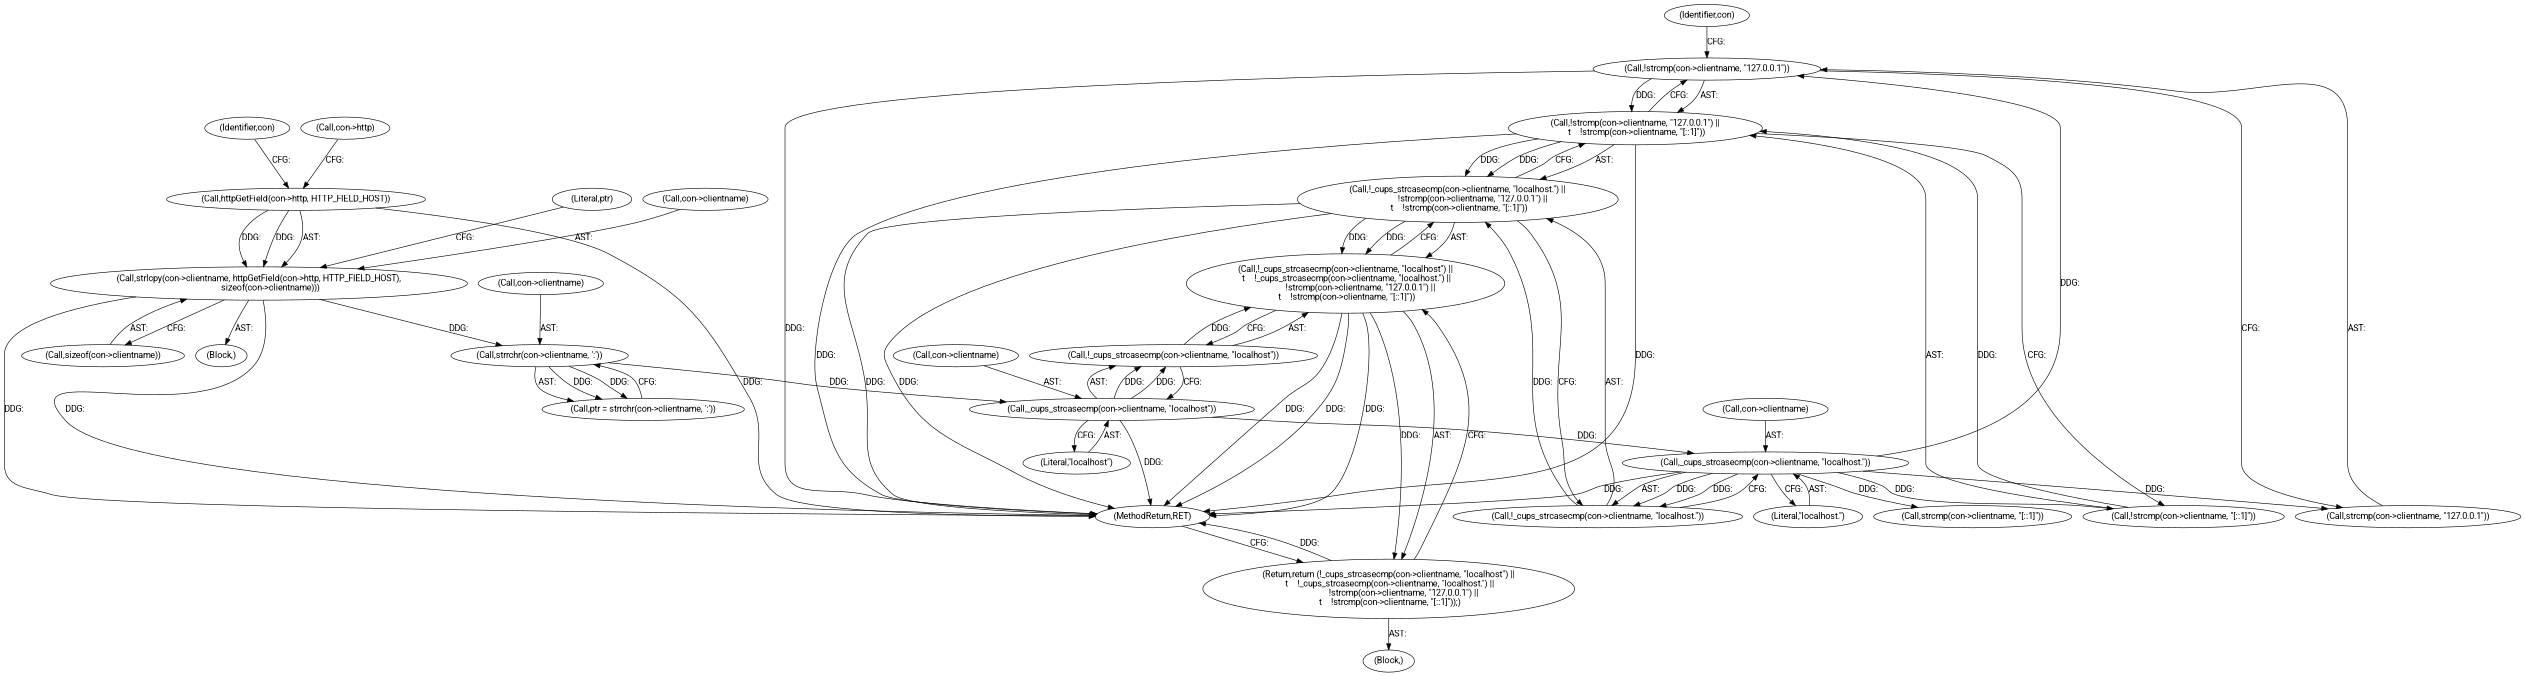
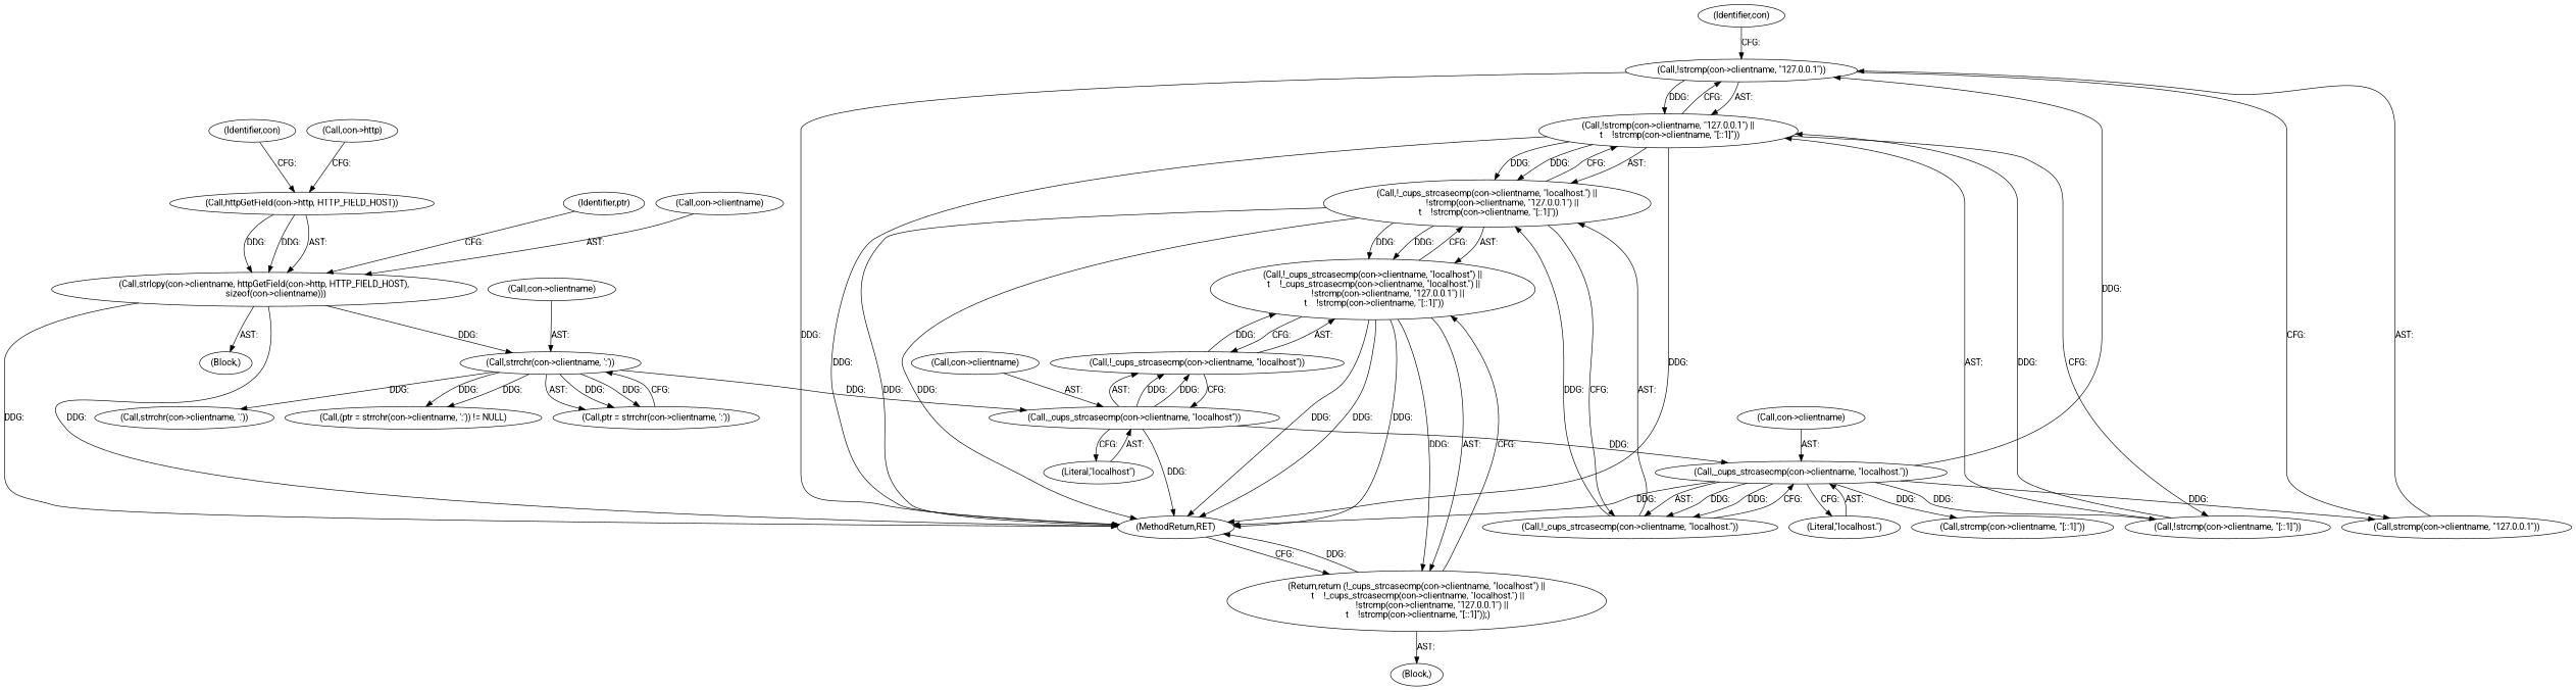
  digraph {
    fontname=Roboto
    node [fontname=Roboto]
    edge [fontname=Roboto]
    n1 [label="(Call,!strcmp(con->clientname, \"127.0.0.1\"))"]
    n2 [label="(Call,!strcmp(con->clientname, \"127.0.0.1\") ||\n \t    !strcmp(con->clientname, \"[::1]\"))"]
    n3 [label="(MethodReturn,RET)"]
    n4 [label="(Call,strcmp(con->clientname, \"127.0.0.1\"))"]
    n5 [label="(Call,!strcmp(con->clientname, \"[::1]\"))"]
    n6 [label="(Call,!_cups_strcasecmp(con->clientname, \"localhost.\") ||\n             !strcmp(con->clientname, \"127.0.0.1\") ||\n \t    !strcmp(con->clientname, \"[::1]\"))"]
    n7 [label="(Return,return (!_cups_strcasecmp(con->clientname, \"localhost\") ||\n \t    !_cups_strcasecmp(con->clientname, \"localhost.\") ||\n             !strcmp(con->clientname, \"127.0.0.1\") ||\n \t    !strcmp(con->clientname, \"[::1]\"));)"]
    n8 [label="(Call,_cups_strcasecmp(con->clientname, \"localhost.\"))"]
    n9 [label="(Call,strcmp(con->clientname, \"[::1]\"))"]
    n10 [label="(Call,!_cups_strcasecmp(con->clientname, \"localhost.\"))"]
    n11 [label="(Literal,\"localhost.\")"]
    n12 [label="(Call,_cups_strcasecmp(con->clientname, \"localhost\"))"]
    n13 [label="(Literal,\"localhost\")"]
    n14 [label="(Call,!_cups_strcasecmp(con->clientname, \"localhost\"))"]
    n15 [label="(Call,!_cups_strcasecmp(con->clientname, \"localhost\") ||\n \t    !_cups_strcasecmp(con->clientname, \"localhost.\") ||\n             !strcmp(con->clientname, \"127.0.0.1\") ||\n \t    !strcmp(con->clientname, \"[::1]\"))"]
    n16 [label="(Call,strrchr(con->clientname, ':'))"]
+   n17 [label="(Call,strrchr(con->clientname, '.'))"]
    n18 [label="(Call,ptr = strrchr(con->clientname, ':'))"]
+   n19 [label="(Call,(ptr = strrchr(con->clientname, ':')) != NULL)"]
    n20 [label="(Call,strlcpy(con->clientname, httpGetField(con->http, HTTP_FIELD_HOST),\n          sizeof(con->clientname)))"]
-   n21 [label="(Call,sizeof(con->clientname))"]
    n22 [label="(Block,)"]
    n23 [label="(Call,httpGetField(con->http, HTTP_FIELD_HOST))"]
    n24 [label="(Block,)"]
    n25 [label="(Identifier,con)"]
    n26 [label="(Identifier,con)"]
    n27 [label="(Call,con->clientname)"]
-   n28 [label="(Literal,ptr)"]
+   n28 [label="(Identifier,ptr)"]
    n29 [label="(Call,con->clientname)"]
    n30 [label="(Call,con->http)"]
    n31 [label="(Call,con->clientname)"]
    n32 [label="(Call,con->clientname)"]
    n1 -> n2 [label="AST: "]
    n1 -> n2 [label="DDG: "]
    n1 -> n3 [label="DDG: "]
    n1 -> n4 [label="CFG: "]
    n2 -> n1 [label="CFG: "]
    n2 -> n3 [label="DDG: "]
    n2 -> n3 [label="DDG: "]
    n2 -> n5 [label="CFG: "]
    n2 -> n6 [label="AST: "]
    n2 -> n6 [label="DDG: "]
    n2 -> n6 [label="DDG: "]
    n3 -> n7 [label="CFG: "]
    n4 -> n1 [label="AST: "]
    n5 -> n2 [label="AST: "]
    n5 -> n2 [label="DDG: "]
    n6 -> n2 [label="CFG: "]
    n6 -> n3 [label="DDG: "]
    n6 -> n3 [label="DDG: "]
    n6 -> n10 [label="CFG: "]
    n6 -> n15 [label="AST: "]
    n6 -> n15 [label="DDG: "]
    n6 -> n15 [label="DDG: "]
    n7 -> n3 [label="DDG: "]
    n7 -> n15 [label="CFG: "]
    n7 -> n24 [label="AST: "]
    n8 -> n1 [label="DDG: "]
    n8 -> n3 [label="DDG: "]
    n8 -> n4 [label="DDG: "]
    n8 -> n5 [label="DDG: "]
    n8 -> n9 [label="DDG: "]
    n8 -> n10 [label="AST: "]
    n8 -> n10 [label="DDG: "]
    n8 -> n10 [label="DDG: "]
    n8 -> n11 [label="CFG: "]
    n10 -> n6 [label="AST: "]
    n10 -> n6 [label="DDG: "]
    n10 -> n8 [label="CFG: "]
    n11 -> n8 [label="AST: "]
    n12 -> n3 [label="DDG: "]
    n12 -> n8 [label="DDG: "]
    n12 -> n13 [label="CFG: "]
    n12 -> n14 [label="AST: "]
    n12 -> n14 [label="DDG: "]
    n12 -> n14 [label="DDG: "]
    n13 -> n12 [label="AST: "]
    n14 -> n12 [label="CFG: "]
    n14 -> n15 [label="AST: "]
    n14 -> n15 [label="DDG: "]
    n15 -> n3 [label="DDG: "]
    n15 -> n3 [label="DDG: "]
    n15 -> n3 [label="DDG: "]
    n15 -> n6 [label="CFG: "]
    n15 -> n7 [label="AST: "]
    n15 -> n7 [label="DDG: "]
    n15 -> n14 [label="CFG: "]
    n16 -> n12 [label="DDG: "]
+   n16 -> n17 [label="DDG: "]
    n16 -> n18 [label="AST: "]
    n16 -> n18 [label="DDG: "]
    n16 -> n18 [label="DDG: "]
+   n16 -> n19 [label="DDG: "]
+   n16 -> n19 [label="DDG: "]
    n18 -> n16 [label="CFG: "]
    n20 -> n3 [label="DDG: "]
    n20 -> n3 [label="DDG: "]
    n20 -> n16 [label="DDG: "]
-   n20 -> n21 [label="CFG: "]
    n20 -> n22 [label="AST: "]
-   n21 -> n20 [label="AST: "]
-   n23 -> n3 [label="DDG: "]
    n23 -> n20 [label="AST: "]
    n23 -> n20 [label="DDG: "]
    n23 -> n20 [label="DDG: "]
    n25 -> n1 [label="CFG: "]
    n26 -> n23 [label="CFG: "]
    n27 -> n12 [label="AST: "]
    n28 -> n20 [label="CFG: "]
    n29 -> n8 [label="AST: "]
    n30 -> n23 [label="CFG: "]
    n31 -> n16 [label="AST: "]
    n32 -> n20 [label="AST: "]
  }
